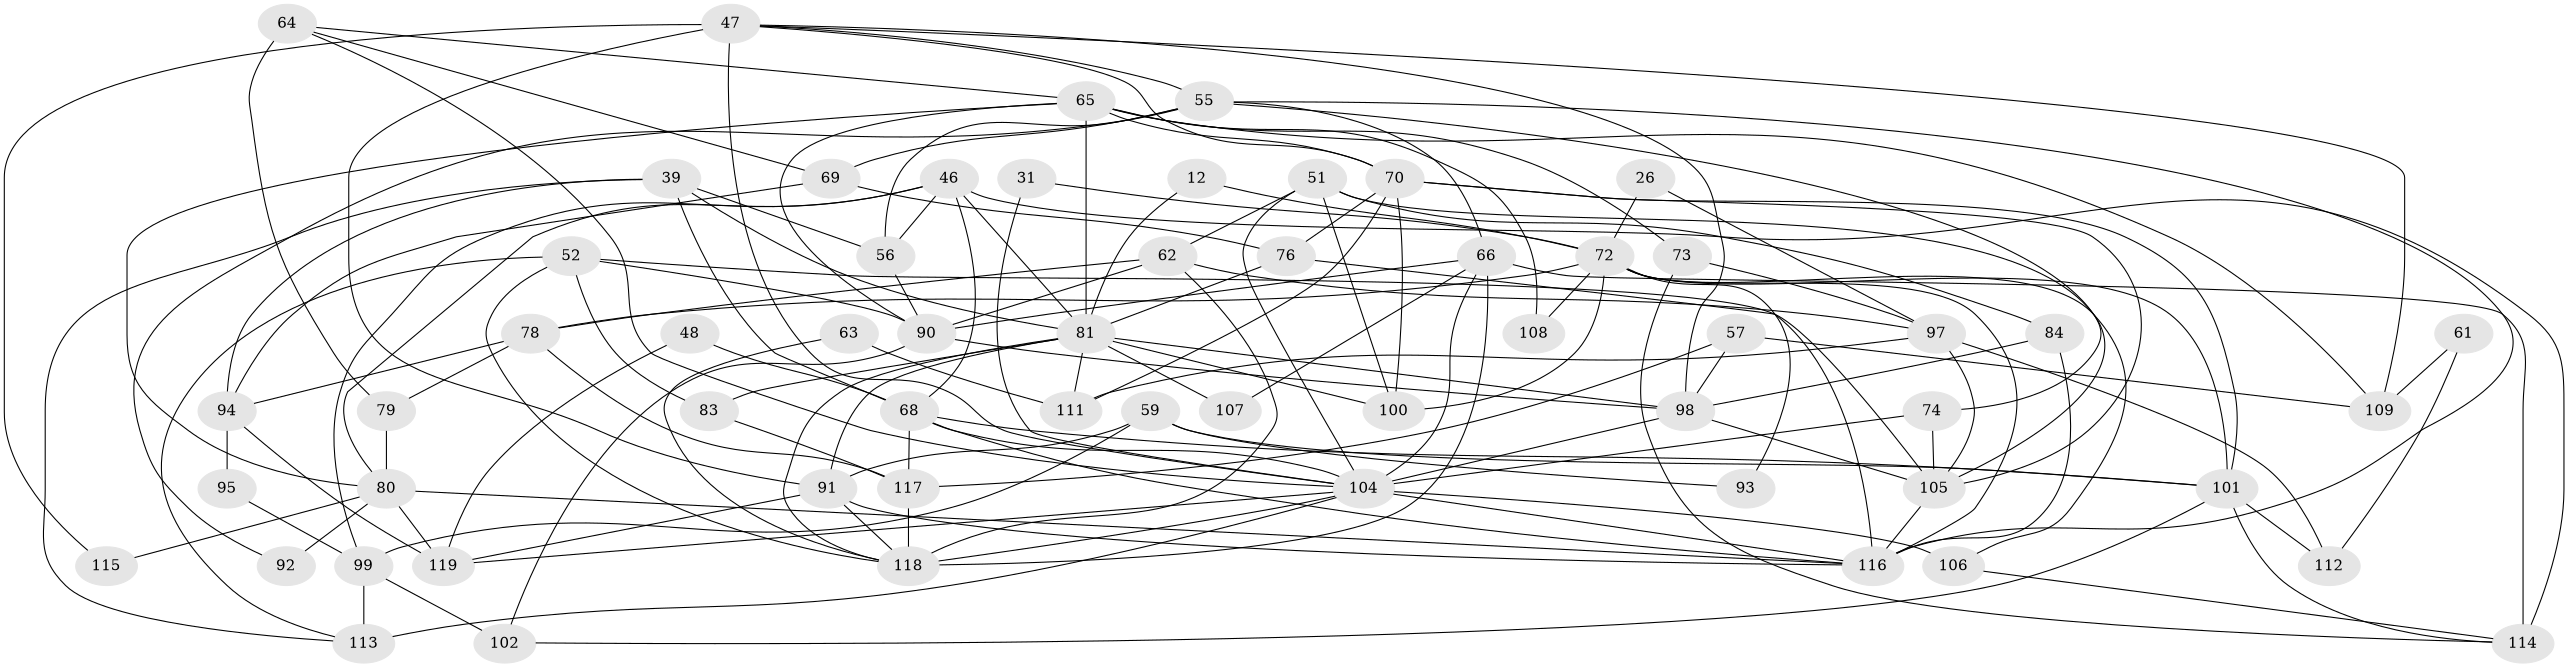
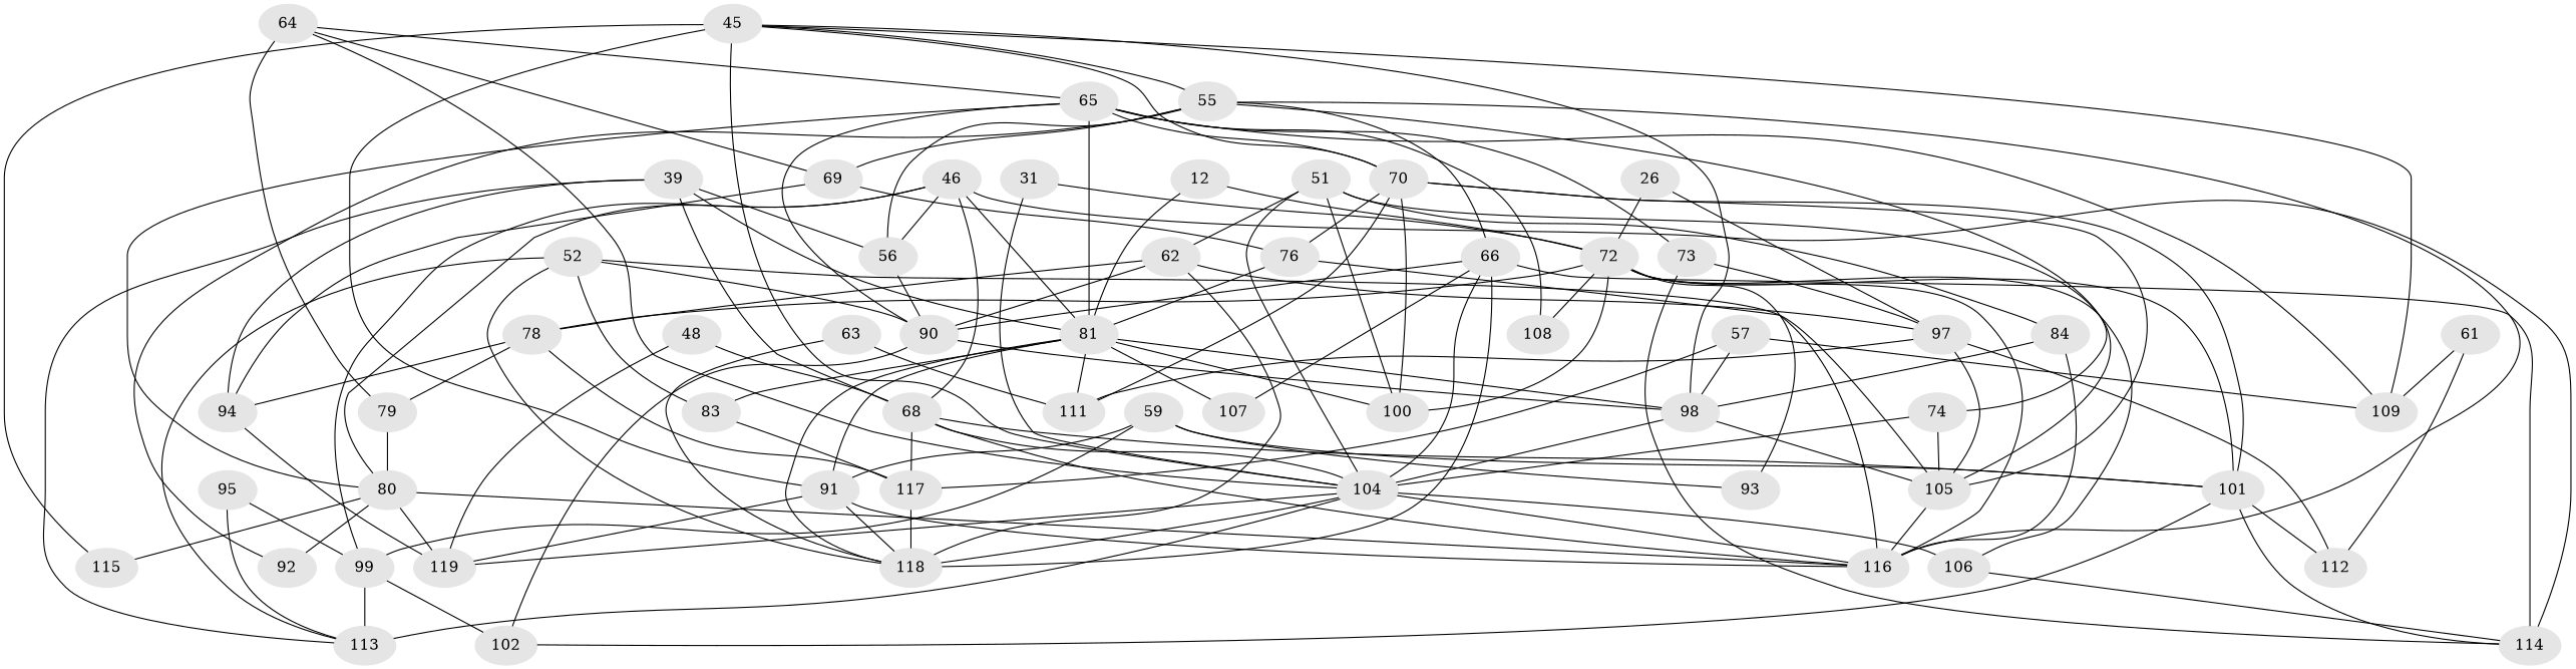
  graph {
    node [color=gray90 style=filled]
    72 [super="+1"]
    100 [super="+14"]
    116 [super="+54+60+2"]
    93
    101 [super="+17"]
    78 [super="+25"]
    108
    106 [super="+58+103"]
    12
    81 [super="+4+20+49+41"]
    91 [super="+27"]
    98 [super="+82+53"]
    83
    118 [super="+96+77"]
    111
    107
    26
    97
    105 [super="+85"]
    112
    31
    104 [super="+71+87+75+6"]
    113 [super="+22+86"]
    119
    39 [super="+36"]
    56 [super="+33"]
    68 [super="+11+13"]
    94
    90 [super="+30"]
    117
    95
    46 [super="+29+38"]
    80 [super="+40"]
    99 [super="+45"]
    114 [super="+5"]
    115 [super="+110+88"]
    92
    102 [super="+89"]
-   47 [super="+35+19"]
+   47 [super="+35+19" label=45]
    55 [super="+37"]
    70 [super="+67"]
    109
    66 [super="+7+50"]
    69
    74
    76 [super="+44"]
    48
    62 [super="+16"]
    51
    84
    52 [super="+3"]
    57
    59 [super="+28"]
    61
    79
    63
    65 [super="+18"]
    73
    64
    72 -- 100 [weight=2]
    72 -- 116
    72 -- 93
    72 -- 101
    72 -- 78
    72 -- 108
    72 -- 106
    101 -- 112
    101 -- 114
    101 -- 102
    78 -- 94
    78 -- 117 [weight=2]
    78 -- 79
    106 -- 114
    12 -- 72
    12 -- 81
    81 -- 100
    81 -- 91
    81 -- 98 [weight=4]
    81 -- 83
    81 -- 118 [weight=2]
    81 -- 111
    81 -- 107
    91 -- 116
    91 -- 118
    91 -- 119
    98 -- 105
    98 -- 104
    83 -- 117
    26 -- 72 [weight=2]
    26 -- 97
    97 -- 111
    97 -- 105
    97 -- 112
    105 -- 116 [weight=2]
    31 -- 72
    31 -- 104
    104 -- 116 [weight=2]
    104 -- 106 [weight=3]
    104 -- 118 [weight=2]
    104 -- 113 [weight=3]
    104 -- 119
    39 -- 81
    39 -- 113
    39 -- 56
    39 -- 68
    39 -- 94
    56 -- 90
    68 -- 116
    68 -- 101
    68 -- 104
    68 -- 117 [weight=2]
    94 -- 119
-   94 -- 95
+   113 -- 95
    90 -- 98 [weight=2]
    90 -- 102
    117 -- 118
    95 -- 99
    46 -- 81
    46 -- 56
    46 -- 68
    46 -- 80
    46 -- 99
    46 -- 114 [weight=2]
    80 -- 116
    80 -- 119
    80 -- 115 [weight=2]
    80 -- 92
    99 -- 113
    99 -- 102
    47 -- 91 [weight=2]
    47 -- 98
    47 -- 104 [weight=2]
    47 -- 115 [weight=3]
    47 -- 55
    47 -- 70
    47 -- 109
    55 -- 116
    55 -- 56
    55 -- 92
    55 -- 66
    55 -- 69
    55 -- 74
    70 -- 100
    70 -- 101
    70 -- 111
    70 -- 105
    70 -- 76
    66 -- 118 [weight=2]
    66 -- 107
    66 -- 104 [weight=2]
    66 -- 90
    66 -- 114 [weight=2]
    69 -- 94
    69 -- 76
    74 -- 105 [weight=2]
    74 -- 104
    76 -- 116 [weight=3]
    76 -- 81
    48 -- 119
    48 -- 68
    62 -- 78
    62 -- 118
    62 -- 97
    62 -- 90
    51 -- 100
    51 -- 105
    51 -- 104
    51 -- 62
    51 -- 84
    84 -- 116
    84 -- 98
    52 -- 83
    52 -- 118
    52 -- 105
    52 -- 113
    52 -- 90
    57 -- 98
    57 -- 117
    57 -- 109
    59 -- 93
    59 -- 101
    59 -- 91
    59 -- 99
    61 -- 112
    61 -- 109
    79 -- 80
    63 -- 118
    63 -- 111
    65 -- 108
    65 -- 81 [weight=3]
    65 -- 90
    65 -- 80 [weight=2]
    65 -- 70
    65 -- 109
    65 -- 73
    73 -- 97
    73 -- 114
    64 -- 104
    64 -- 69
    64 -- 79
    64 -- 65
  }
